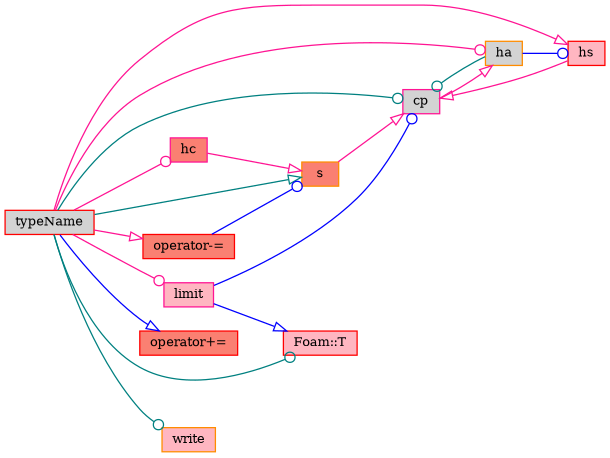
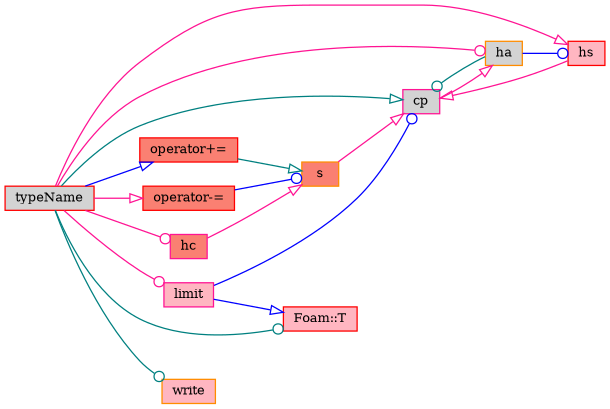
  digraph {
    fontname="DejaVu Serif"
    rankdir=LR
    node [color=red fillcolor=lightpink fontname="DejaVu Serif" fontsize=10 shape=record style=filled]
    edge [arrowhead=onormal color=deeppink fontname="DejaVu Serif" fontsize=10 labelfontname=Helvetica labelfontsize=10 style=solid]
    n1 [fillcolor=lightgrey fontcolor=black height=0.2 label=typeName width=0.4]
    n2 [color=deeppink fillcolor=lightgrey height=0.2 label=cp width=0.4]
    n3 [color=darkorange fillcolor=lightgrey height=0.2 label=ha width=0.4]
    n4 [height=0.2 label=hs width=0.4]
    n5 [color=deeppink fillcolor=salmon height=0.2 label=hc width=0.4]
    n6 [color=darkorange fillcolor=salmon height=0.2 label=s width=0.4]
    n7 [color=deeppink height=0.2 label=limit width=0.4]
    n8 [height=0.2 label="Foam::T" width=0.4]
    n9 [fillcolor=salmon height=0.2 label="operator+=" width=0.4]
    n10 [fillcolor=salmon height=0.2 label="operator-=" width=0.4]
    n11 [color=darkorange height=0.2 label=write width=0.4]
-   n1 -> n2 [arrowhead=odot color=teal]
+   n1 -> n2 [color=teal]
    n1 -> n3 [arrowhead=odot]
    n1 -> n4
    n1 -> n5 [arrowhead=odot]
-   n1 -> n6 [color=teal]
+   n9 -> n6 [color=teal]
    n1 -> n7 [arrowhead=odot]
    n1 -> n8 [arrowhead=odot color=teal]
    n1 -> n9 [color=blue]
    n1 -> n10
    n1 -> n11 [arrowhead=odot color=teal]
    n2 -> n3
    n3 -> n2 [arrowhead=odot color=teal]
    n3 -> n4 [arrowhead=odot color=blue]
    n4 -> n2
    n5 -> n6
    n6 -> n2
    n7 -> n2 [arrowhead=odot color=blue]
    n7 -> n8 [color=blue]
    n10 -> n6 [arrowhead=odot color=blue]
  }
